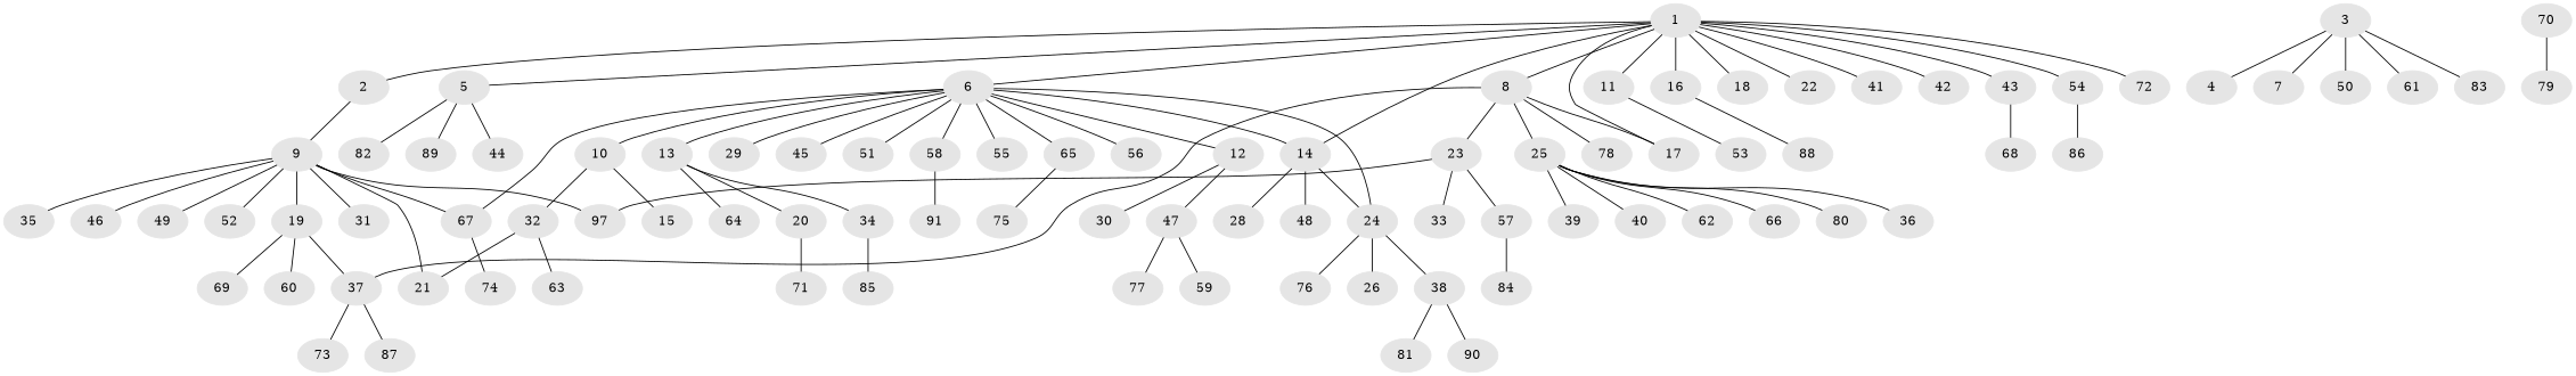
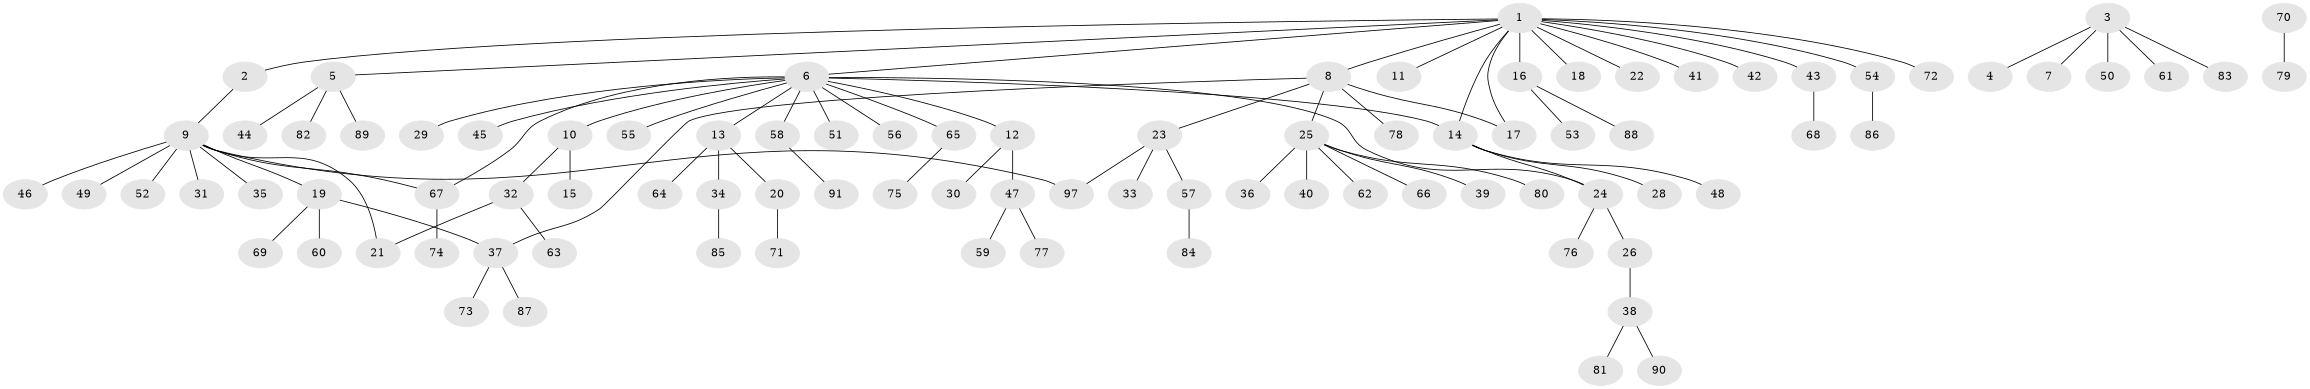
  graph {
    node [color=gray90 style=filled]
    1
    2
    5
    6
    8
    11
    14
    16
    17
    18
    22
    41
    42
    43
    54
    72
    9
    3
    4
    7
    50
    61
    83
    44
    82
    89
    10
    12
    13
    24
    29
    45
    51
    55
    56
    58
    65
    67
    23
    25
    37
    78
    53
    28
    48
    88
    68
    86
    19
    21
    n51 [label=97]
    31
    35
    46
    49
    52
    70
    79
    15
    32
    30
    47
    20
    34
    64
    26
    38
    76
    91
    75
    74
    33
    57
    36
    39
    40
    62
    66
    80
    73
    87
    60
    69
    63
    59
    77
    71
    85
    84
    81
    90
    1 -- 2
    1 -- 5
    1 -- 6
    1 -- 8
    1 -- 11
    1 -- 14
    1 -- 16
    1 -- 17
    1 -- 18
    1 -- 22
    1 -- 41
    1 -- 42
    1 -- 43
    1 -- 54
    1 -- 72
    2 -- 9
    5 -- 44
    5 -- 82
    5 -- 89
    6 -- 14
    6 -- 10
    6 -- 12
    6 -- 13
    6 -- 24
    6 -- 29
    6 -- 45
    6 -- 51
    6 -- 55
    6 -- 56
    6 -- 58
    6 -- 65
    6 -- 67
    8 -- 17
    8 -- 23
    8 -- 25
    8 -- 37
    8 -- 78
-   11 -- 53
+   16 -- 53
    14 -- 24
    14 -- 28
    14 -- 48
    16 -- 88
    43 -- 68
    54 -- 86
    9 -- 67
    9 -- 19
    9 -- 21
    9 -- n51
    9 -- 31
    9 -- 35
    9 -- 46
    9 -- 49
    9 -- 52
    3 -- 4
    3 -- 7
    3 -- 50
    3 -- 61
    3 -- 83
    10 -- 15
    10 -- 32
    12 -- 30
    12 -- 47
    13 -- 20
    13 -- 34
    13 -- 64
    24 -- 26
-   24 -- 38
+   26 -- 38
    24 -- 76
    58 -- 91
    65 -- 75
    67 -- 74
    23 -- n51
    23 -- 33
    23 -- 57
    25 -- 36
    25 -- 39
    25 -- 40
    25 -- 62
    25 -- 66
    25 -- 80
    37 -- 73
    37 -- 87
    19 -- 37
    19 -- 60
    19 -- 69
    70 -- 79
    32 -- 21
    32 -- 63
    47 -- 59
    47 -- 77
    20 -- 71
    34 -- 85
    38 -- 81
    38 -- 90
    57 -- 84
  }
